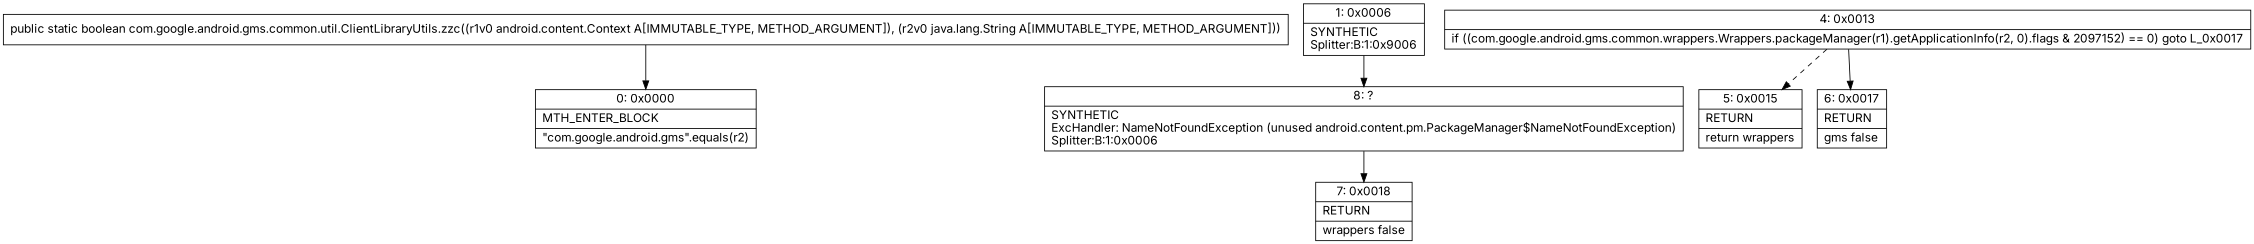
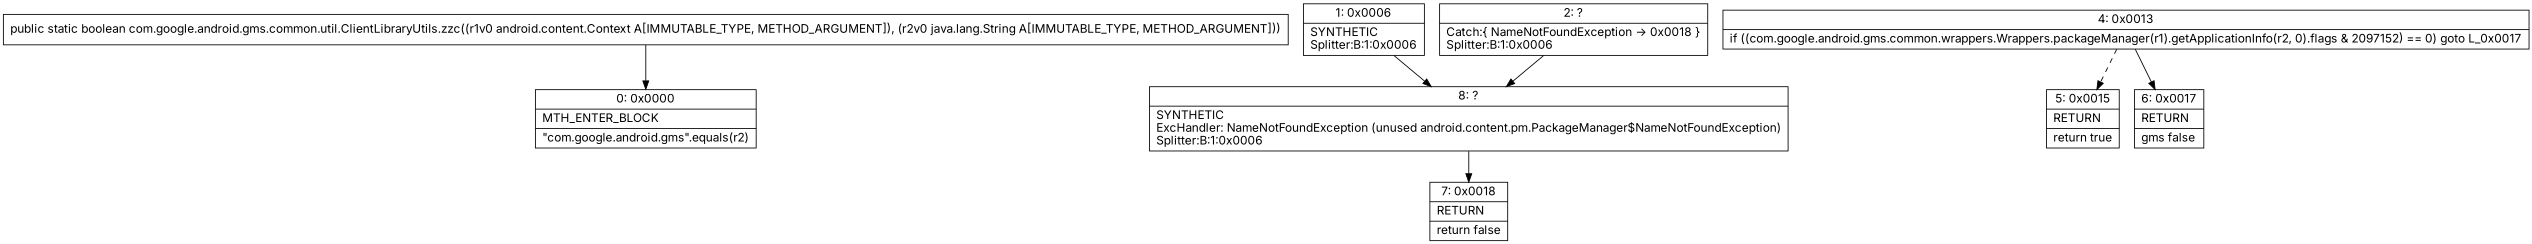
  digraph {
    fontname=Inter
    node [fontname=Inter shape=record]
    edge [fontname=Inter]
    n1 [label="{0\:\ 0x0000|MTH_ENTER_BLOCK\l|\"com.google.android.gms\".equals(r2)\l}"]
-   n2 [label="{1\:\ 0x0006|SYNTHETIC\lSplitter:B:1:0x9006\l}"]
+   n2 [label="{1\:\ 0x0006|SYNTHETIC\lSplitter:B:1:0x0006\l}"]
    n3 [label="{8\:\ ?|SYNTHETIC\lExcHandler: NameNotFoundException (unused android.content.pm.PackageManager$NameNotFoundException)\lSplitter:B:1:0x0006\l}"]
-   n5 [label="{7\:\ 0x0018|RETURN\l|wrappers false\l}"]
+   n4 [label="{2\:\ ?|Catch:\{ NameNotFoundException \-\> 0x0018 \}\lSplitter:B:1:0x0006\l}"]
+   n5 [label="{7\:\ 0x0018|RETURN\l|return false\l}"]
    n6 [label="{4\:\ 0x0013|if ((com.google.android.gms.common.wrappers.Wrappers.packageManager(r1).getApplicationInfo(r2, 0).flags & 2097152) == 0) goto L_0x0017\l}"]
-   n7 [label="{5\:\ 0x0015|RETURN\l|return wrappers\l}"]
+   n7 [label="{5\:\ 0x0015|RETURN\l|return true\l}"]
    n8 [label="{6\:\ 0x0017|RETURN\l|gms false\l}"]
    n9 [label="{public static boolean com.google.android.gms.common.util.ClientLibraryUtils.zzc((r1v0 android.content.Context A[IMMUTABLE_TYPE, METHOD_ARGUMENT]), (r2v0 java.lang.String A[IMMUTABLE_TYPE, METHOD_ARGUMENT])) }"]
    n2 -> n3
    n3 -> n5
+   n4 -> n3
    n6 -> n7 [style=dashed]
    n6 -> n8
    n9 -> n1
  }
